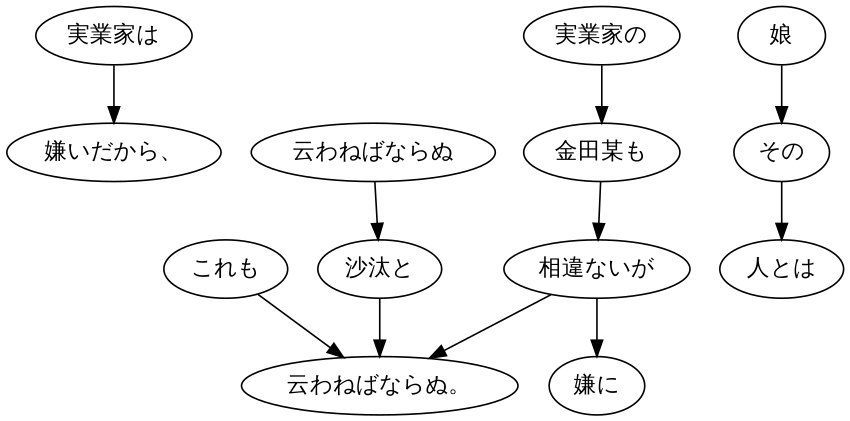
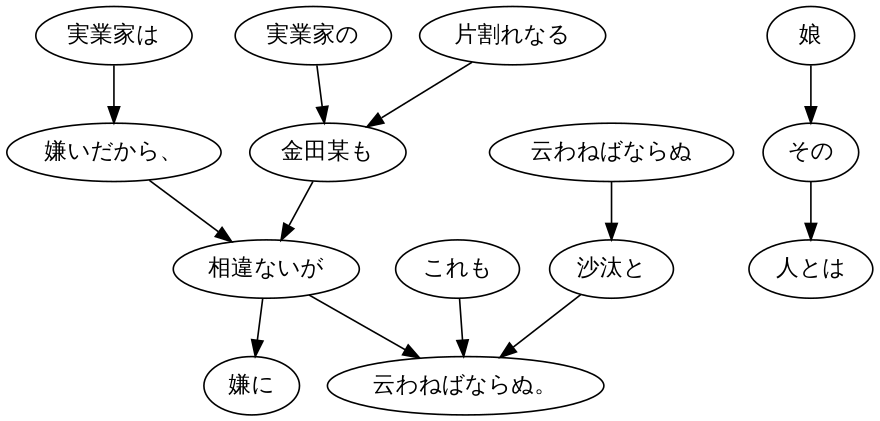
  digraph {
    n1 [label="実業家は"]
    n2 [label="嫌いだから、"]
    n3 [label="相違ないが"]
    n4 [label="嫌に"]
    n5 [label="云わねばならぬ。"]
    n6 [label="実業家の"]
    n7 [label="金田某も"]
+   n8 [label="片割れなる"]
    n9 [label="これも"]
    n10 [label="娘"]
    n11 [label="その"]
    n12 [label="人とは"]
    n13 [label="云わねばならぬ"]
    n14 [label="沙汰と"]
    n1 -> n2
+   n2 -> n3
    n3 -> n4
    n3 -> n5
    n6 -> n7
    n7 -> n3
+   n8 -> n7
    n9 -> n5
    n10 -> n11
    n11 -> n12
    n13 -> n14
    n14 -> n5
  }
